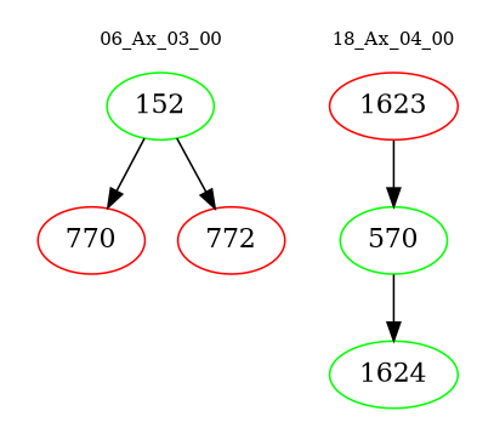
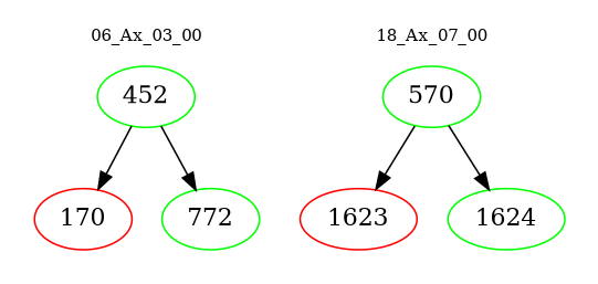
  digraph {
    node [color=green]
    edge [color=black]
-   n1 [label=152]
-   n2 [color=red label=770]
-   n3 [color=red label=772]
+   n1 [label=452]
+   n2 [color=red label=170]
+   n3 [label=772]
    n4 [label=570]
    n5 [color=red label=1623]
    n6 [label=1624]
    subgraph cluster_1 {
      color=white
      fontsize=10
      label="06_Ax_03_00"
      n1
      n2
      n3
    }
    subgraph cluster_2 {
      color=white
      fontsize=10
-     label="18_Ax_04_00"
+     label="18_Ax_07_00"
      n4
      n5
      n6
    }
    n1 -> n2
    n1 -> n3
-   n5 -> n4
+   n4 -> n5
    n4 -> n6
  }
